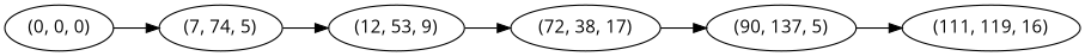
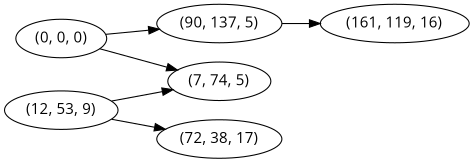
  digraph {
    fontname="Open Sans"
    rankdir=LR
    node [fontname="Open Sans"]
    edge [fontname="Open Sans"]
    "(0, 0, 0)"
    "(7, 74, 5)"
    n3 [label="(90, 137, 5)"]
    "(12, 53, 9)"
-   "(111, 119, 16)"
+   "(111, 119, 16)" [label="(161, 119, 16)"]
    n6 [label="(72, 38, 17)"]
    "(0, 0, 0)" -> "(7, 74, 5)"
-   n6 -> n3
-   "(7, 74, 5)" -> "(12, 53, 9)"
+   "(0, 0, 0)" -> n3
+   "(12, 53, 9)" -> "(7, 74, 5)"
    n3 -> "(111, 119, 16)"
    "(12, 53, 9)" -> n6
  }
